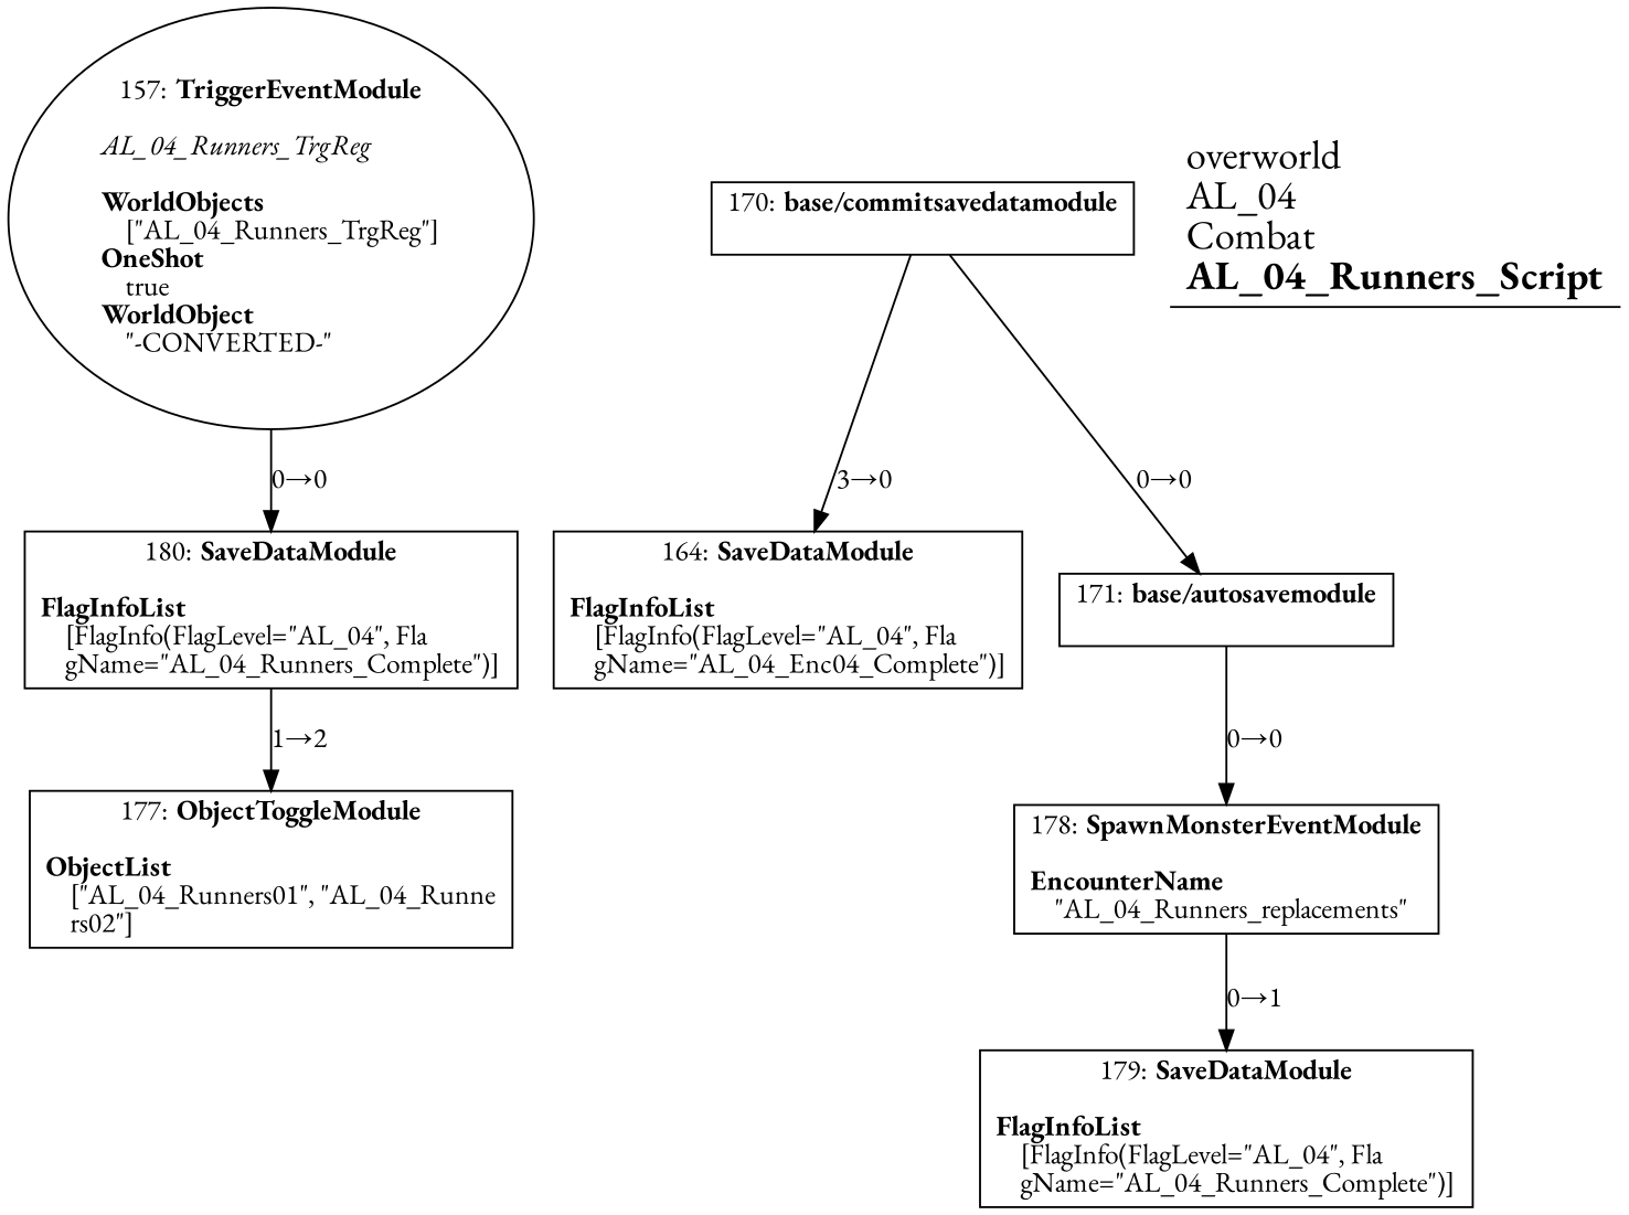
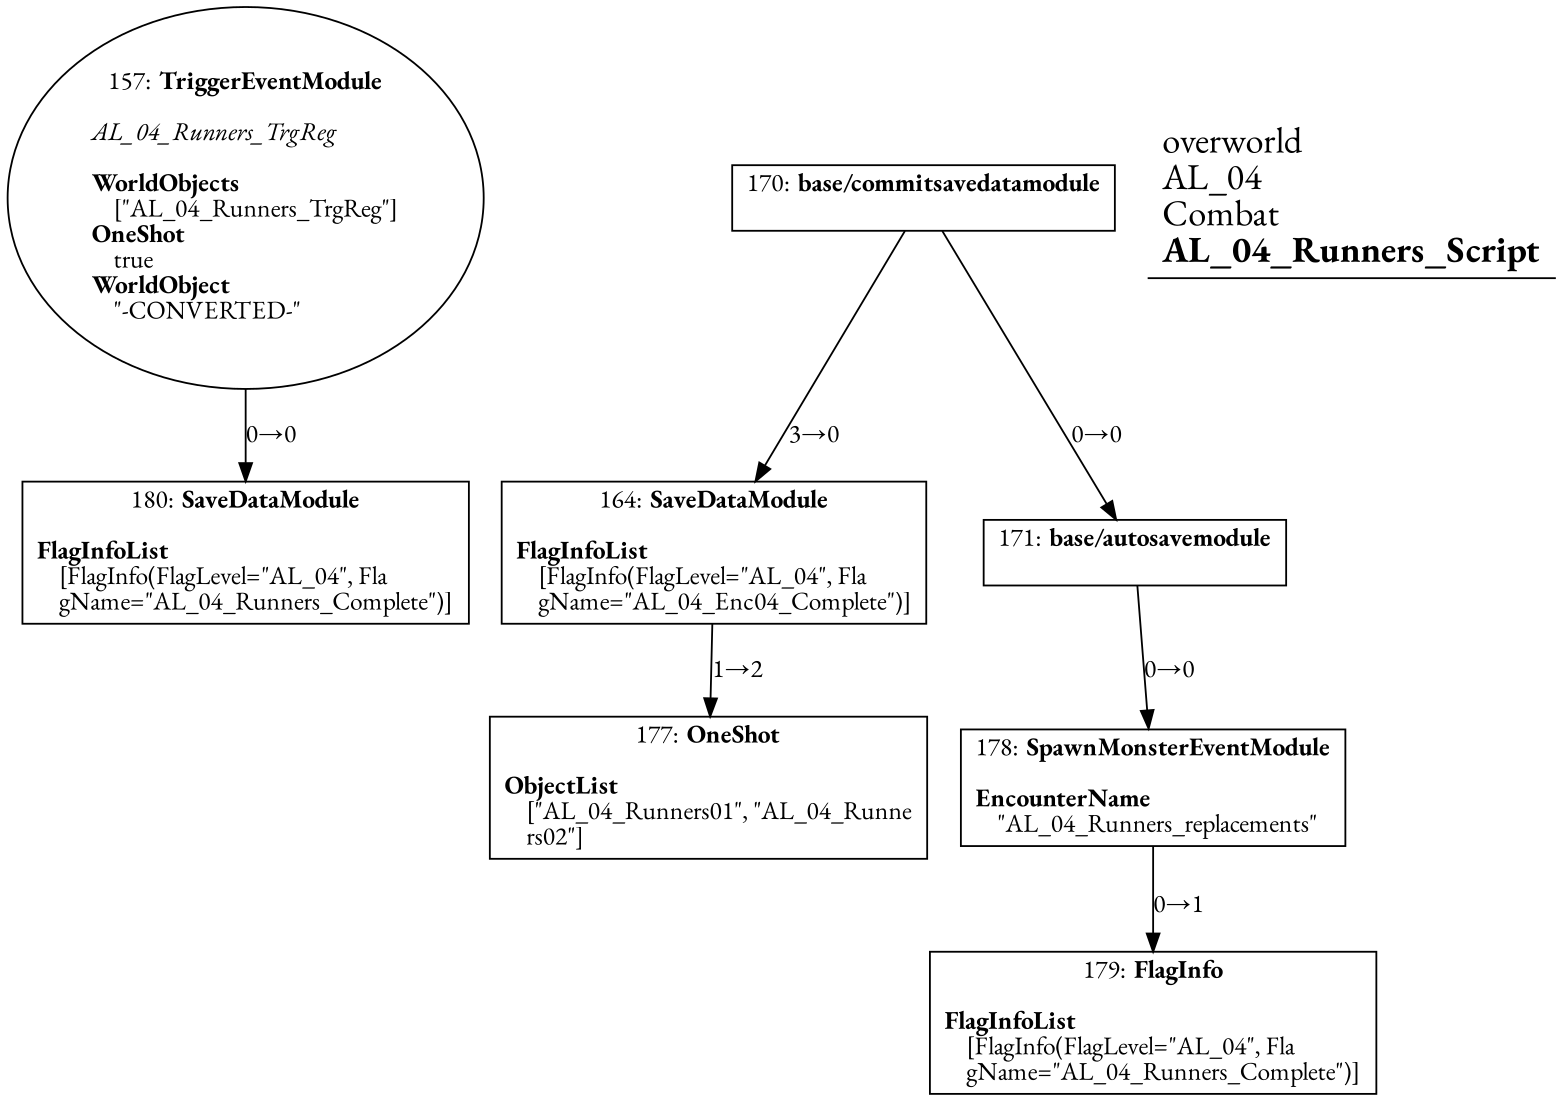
  digraph {
    fontname="EB Garamond"
    splines=spline
    node [fontname="EB Garamond" shape=box]
    edge [fontname="EB Garamond"]
    n1 [label=<157: <b>TriggerEventModule</b><br/><br/><i>AL_04_Runners_TrgReg<br align="left"/></i><br align="left"/><b>WorldObjects</b><br align="left"/>    [&quot;AL_04_Runners_TrgReg&quot;]<br align="left"/><b>OneShot</b><br align="left"/>    true<br align="left"/><b>WorldObject</b><br align="left"/>    &quot;-CONVERTED-&quot;<br align="left"/>> shape=oval]
    n2 [label=<180: <b>SaveDataModule</b><br/><br/><b>FlagInfoList</b><br align="left"/>    [FlagInfo(FlagLevel=&quot;AL_04&quot;, Fla<br align="left"/>    gName=&quot;AL_04_Runners_Complete&quot;)]<br align="left"/>>]
-   n3 [label=<177: <b>ObjectToggleModule</b><br/><br/><b>ObjectList</b><br align="left"/>    [&quot;AL_04_Runners01&quot;, &quot;AL_04_Runne<br align="left"/>    rs02&quot;]<br align="left"/>>]
+   n3 [label=<177: <b>OneShot</b><br/><br/><b>ObjectList</b><br align="left"/>    [&quot;AL_04_Runners01&quot;, &quot;AL_04_Runne<br align="left"/>    rs02&quot;]<br align="left"/>>]
    n4 [label=<164: <b>SaveDataModule</b><br/><br/><b>FlagInfoList</b><br align="left"/>    [FlagInfo(FlagLevel=&quot;AL_04&quot;, Fla<br align="left"/>    gName=&quot;AL_04_Enc04_Complete&quot;)]<br align="left"/>>]
    n5 [label=<170: <b>base/commitsavedatamodule</b><br/><br/>>]
    n6 [label=<171: <b>base/autosavemodule</b><br/><br/>>]
    n7 [label=<178: <b>SpawnMonsterEventModule</b><br/><br/><b>EncounterName</b><br align="left"/>    &quot;AL_04_Runners_replacements&quot;<br align="left"/>>]
-   n8 [label=<179: <b>SaveDataModule</b><br/><br/><b>FlagInfoList</b><br align="left"/>    [FlagInfo(FlagLevel=&quot;AL_04&quot;, Fla<br align="left"/>    gName=&quot;AL_04_Runners_Complete&quot;)]<br align="left"/>>]
+   n8 [label=<179: <b>FlagInfo</b><br/><br/><b>FlagInfoList</b><br align="left"/>    [FlagInfo(FlagLevel=&quot;AL_04&quot;, Fla<br align="left"/>    gName=&quot;AL_04_Runners_Complete&quot;)]<br align="left"/>>]
    n9 [label=<<font point-size="20">overworld<br align="left"/>AL_04<br align="left"/>Combat<br align="left"/><b>AL_04_Runners_Script</b><br align="left"/></font>> shape=underline]
    n1 -> n2 [label="0→0"]
-   n2 -> n3 [label="1→2"]
+   n4 -> n3 [label="1→2"]
    n5 -> n4 [label="3→0"]
    n5 -> n6 [label="0→0"]
    n6 -> n7 [label="0→0"]
    n7 -> n8 [label="0→1"]
  }
